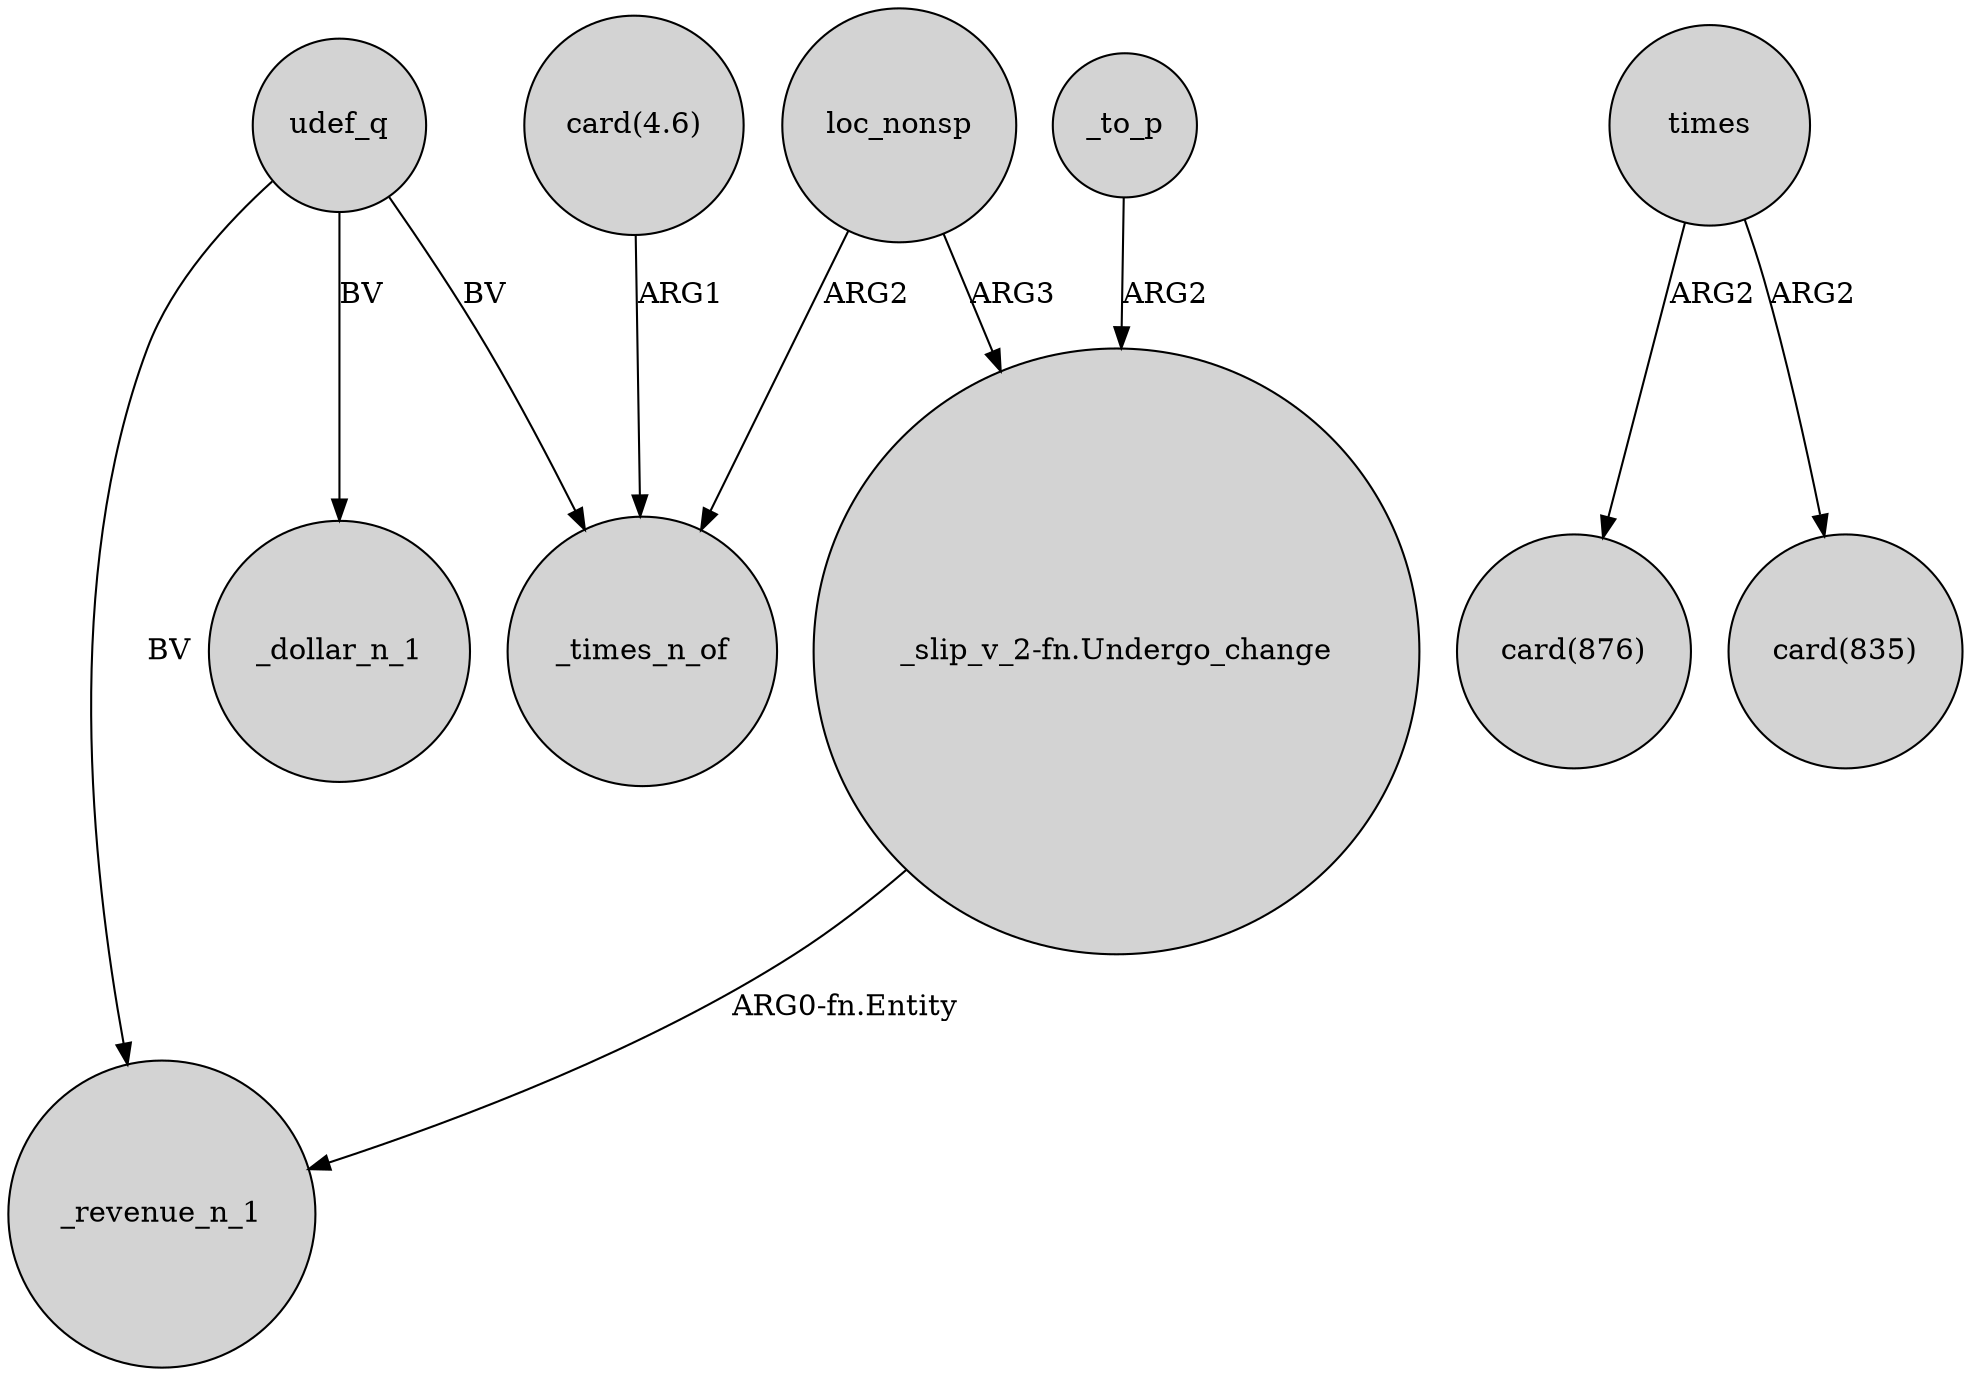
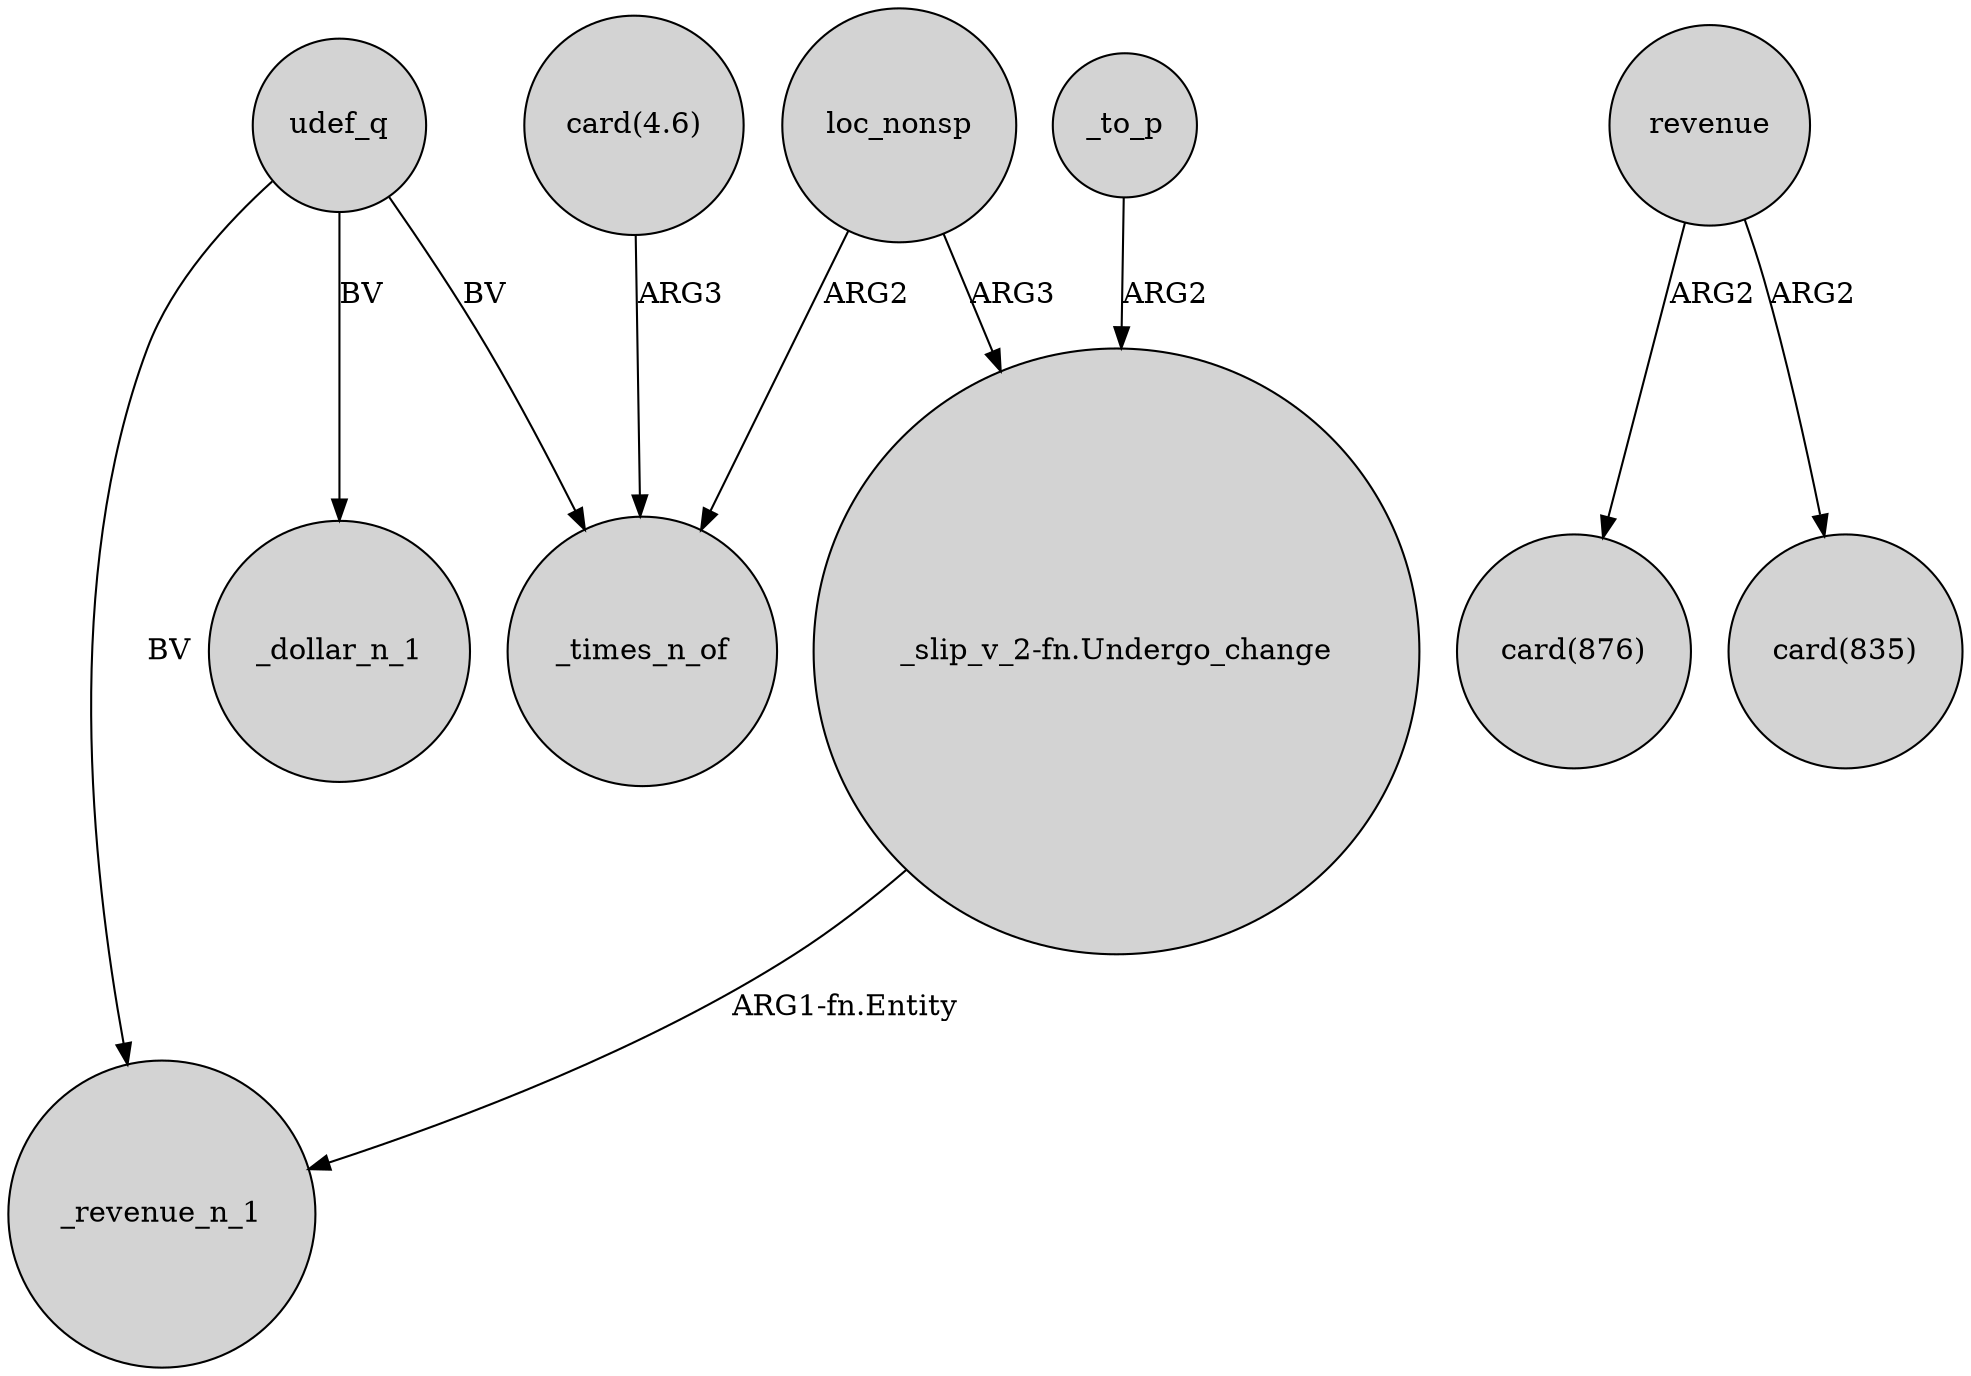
  digraph {
    node [shape=circle style=filled]
    "_slip_v_2-fn.Undergo_change"
    _revenue_n_1
-   times
+   times [label=revenue]
    "card(876)"
    "card(835)"
    udef_q
    _dollar_n_1
    n8 [label=_times_n_of]
    _to_p
    "card(4.6)"
    loc_nonsp
-   "_slip_v_2-fn.Undergo_change" -> _revenue_n_1 [label="ARG0-fn.Entity"]
+   "_slip_v_2-fn.Undergo_change" -> _revenue_n_1 [label="ARG1-fn.Entity"]
    times -> "card(876)" [label=ARG2]
    times -> "card(835)" [label=ARG2]
    udef_q -> _revenue_n_1 [label=BV]
    udef_q -> _dollar_n_1 [label=BV]
    udef_q -> n8 [label=BV]
    _to_p -> "_slip_v_2-fn.Undergo_change" [label=ARG2]
-   "card(4.6)" -> n8 [label=ARG1]
+   "card(4.6)" -> n8 [label=ARG3]
    loc_nonsp -> "_slip_v_2-fn.Undergo_change" [label=ARG3]
    loc_nonsp -> n8 [label=ARG2]
  }
